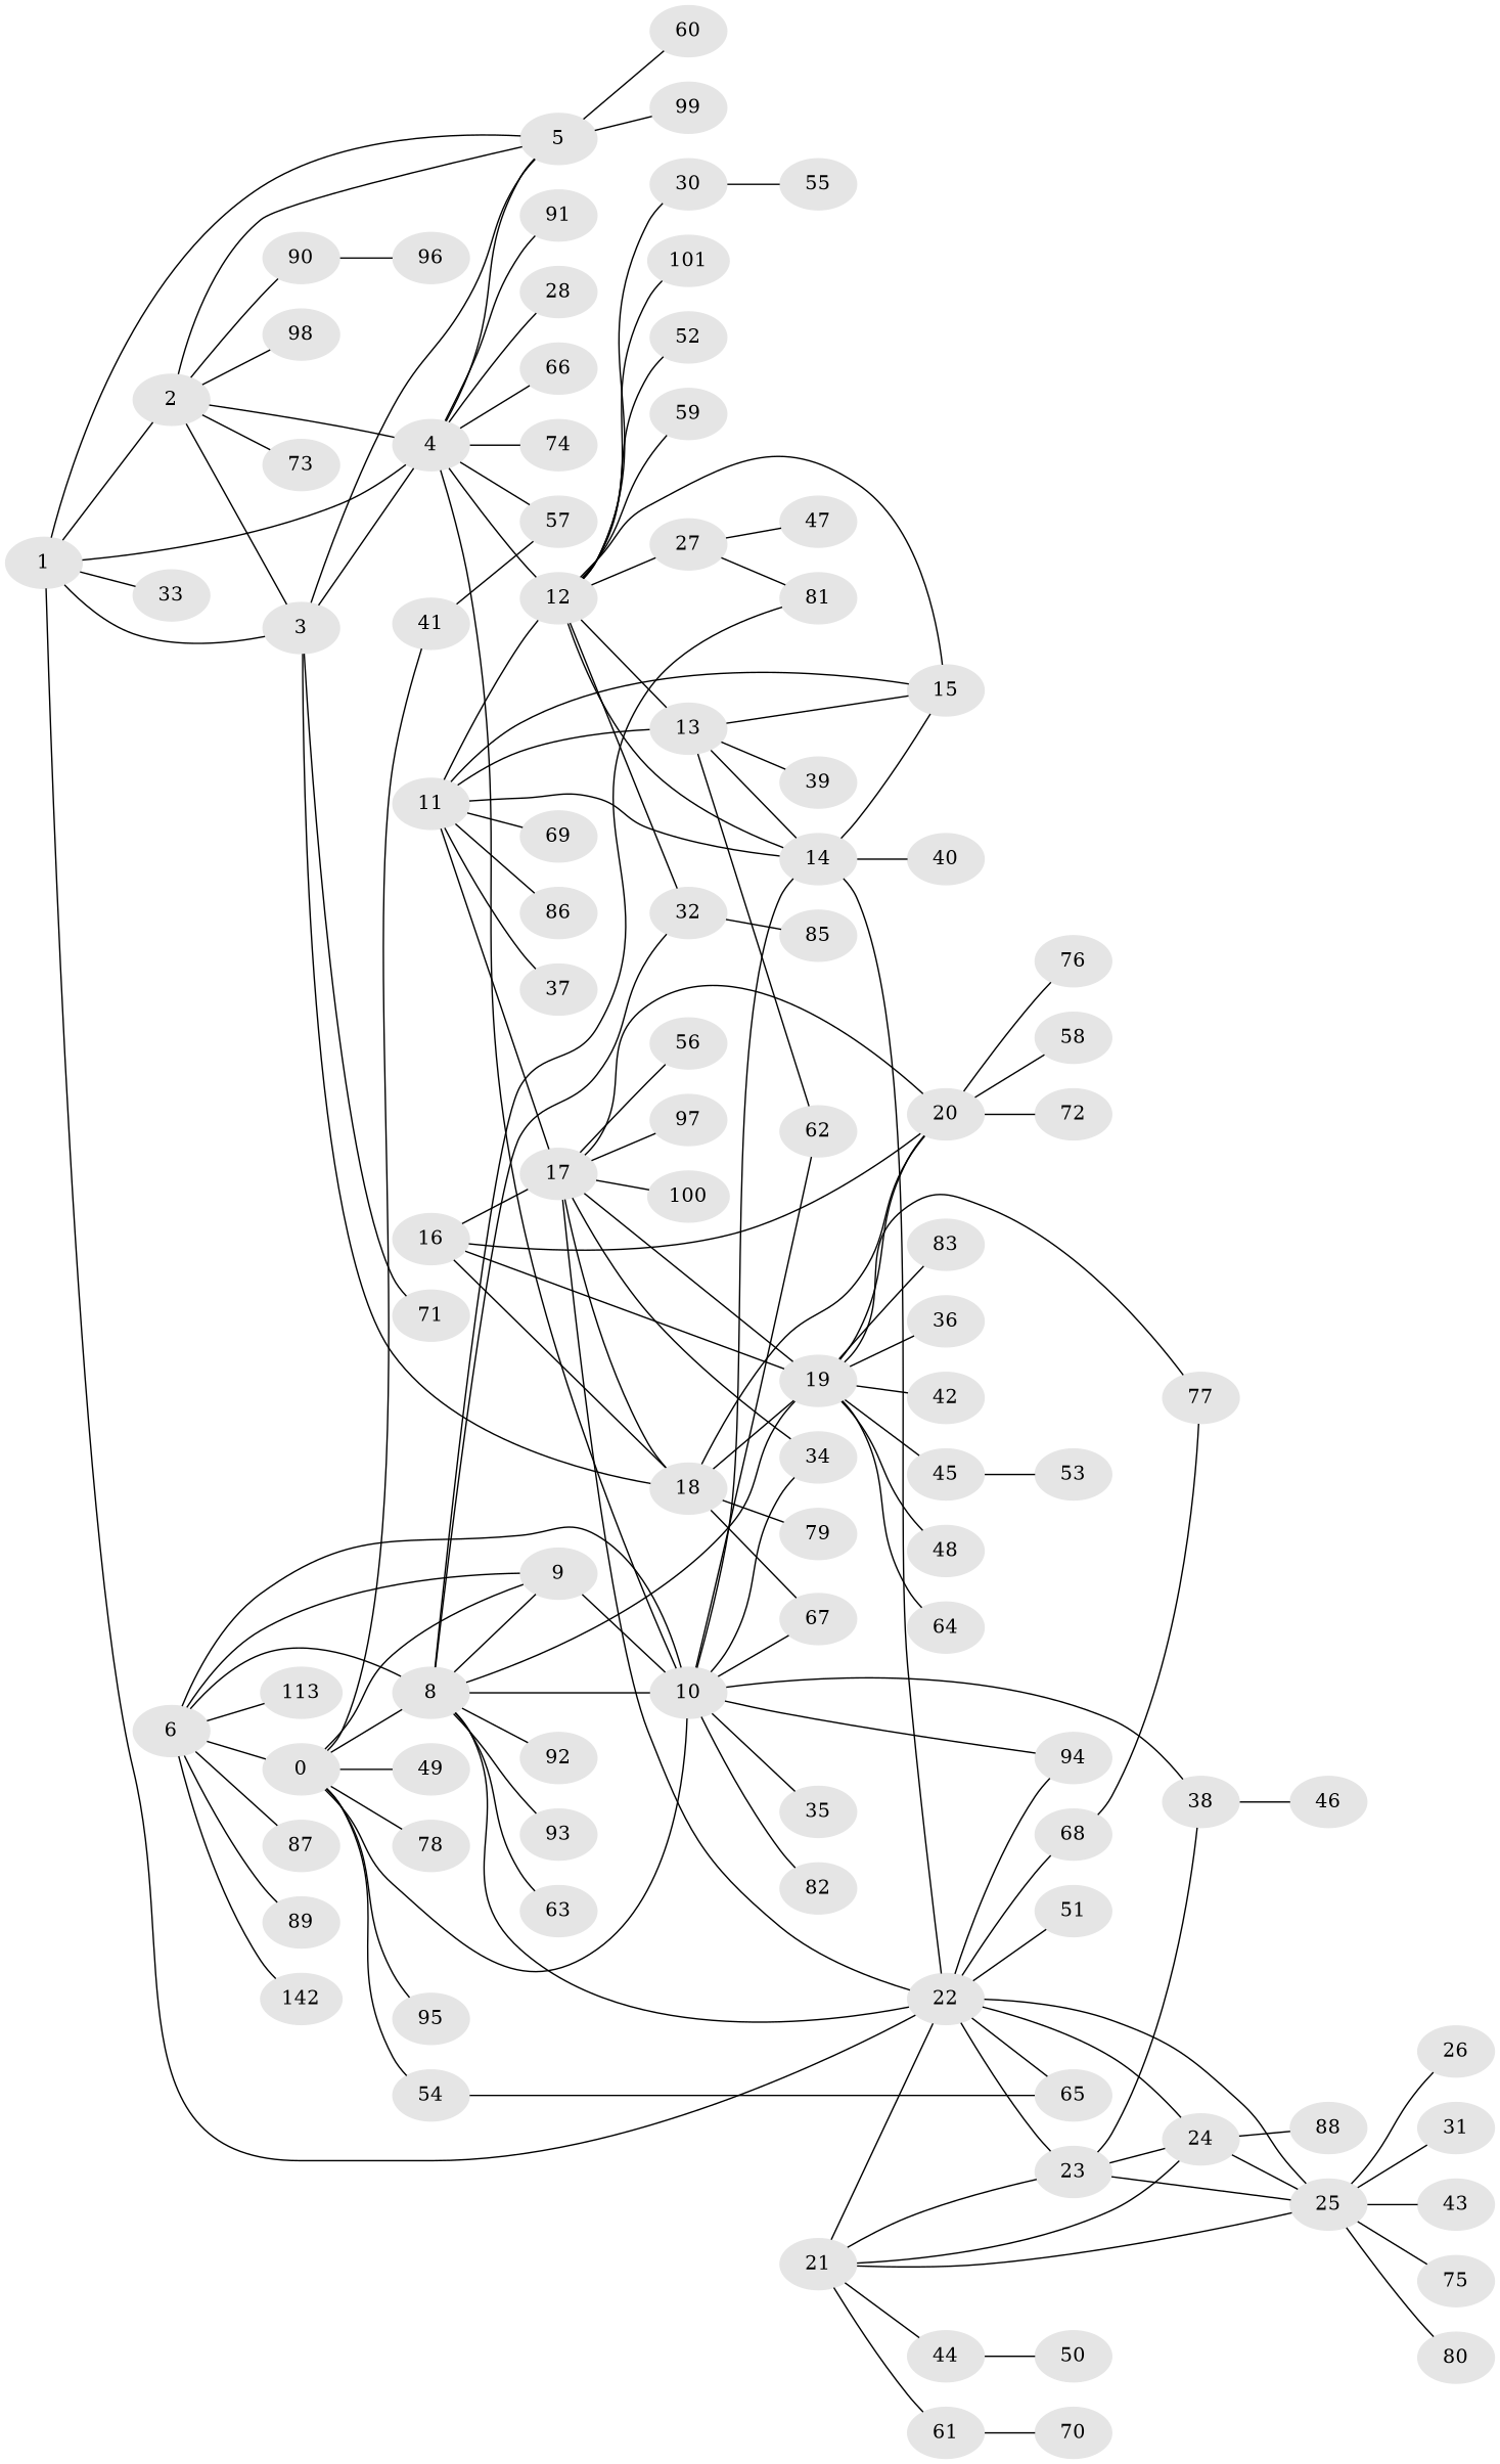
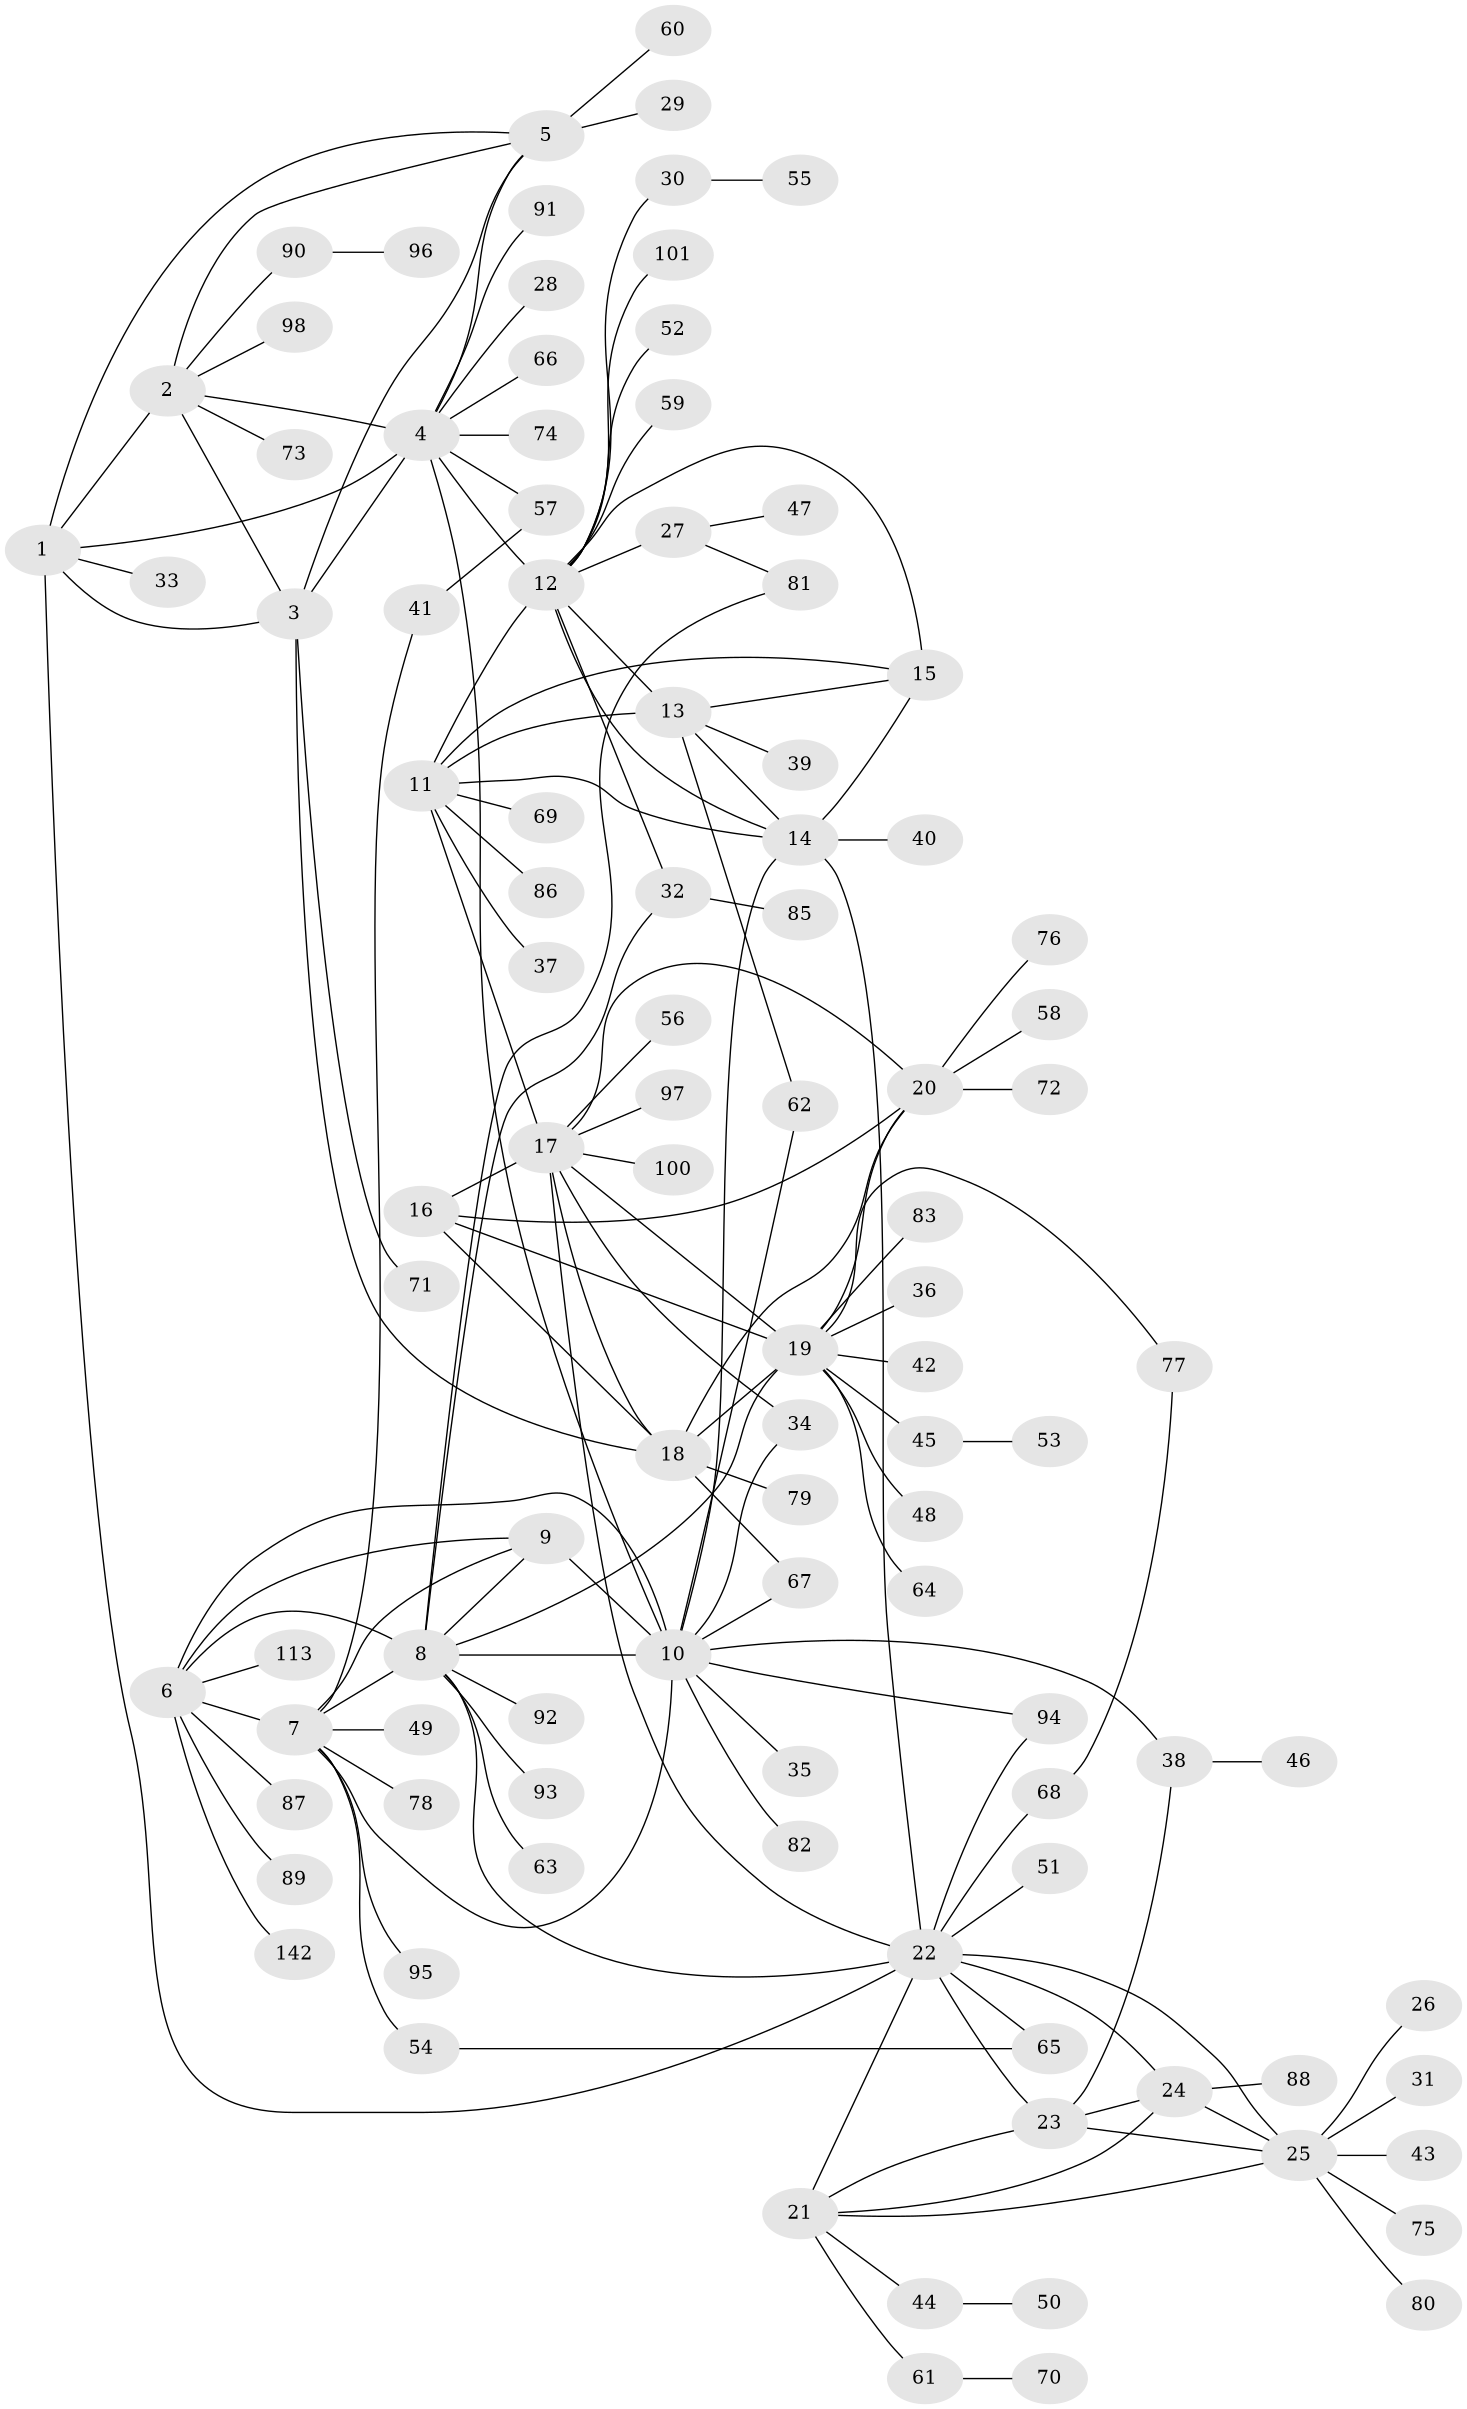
  graph {
    rankdir=LR
    node [color=gray90 style=filled]
    1
    2
    3
    4
    5
    22
    33
    73
    90
    98
    18
    71
    10
    12
    28
    57
    66
    74
    91
-   29 [label=99]
+   29
    60
    94
    23
    24
    25
    51
    65
    68
    96
    19
    67
    20
    79
    14
    34
    35
    38
    62
    82
    32
    13
    15
    27
    30
    52
    59
    101
    6
-   7 [label=0]
+   7
    8
    9
    87
    89
    n54 [label=142]
    n55 [label=113]
    41
    49
    54
    78
    95
    63
    81
    92
    93
    36
    42
    45
    48
    64
    77
    83
    85
    40
    46
    11
    17
    37
    69
    86
    39
    56
    97
    100
    47
    55
    16
    58
    72
    76
    53
    21
    44
    61
    88
    26
    31
    43
    75
    80
    50
    70
    1 -- 2
    1 -- 3
    1 -- 4
    1 -- 5
    1 -- 22
    1 -- 33
    2 -- 3
    2 -- 4
    2 -- 5
    2 -- 73
    2 -- 90
    2 -- 98
    3 -- 4
    3 -- 5
    3 -- 18
    3 -- 71
    4 -- 5
    4 -- 10
    4 -- 12
    4 -- 28
    4 -- 57
    4 -- 66
    4 -- 74
    4 -- 91
    5 -- 29
    5 -- 60
    22 -- 94
    22 -- 23
    22 -- 24
    22 -- 25
    22 -- 51
    22 -- 65
    22 -- 68
    90 -- 96
    18 -- 19
    18 -- 67
    18 -- 20
    18 -- 79
    10 -- 94
    10 -- 67
    10 -- 14
    10 -- 34
    10 -- 35
    10 -- 38
    10 -- 62
    10 -- 82
    12 -- 14
    12 -- 32
    12 -- 13
    12 -- 15
    12 -- 27
    12 -- 30
    12 -- 52
    12 -- 59
    12 -- 101
    23 -- 24
    23 -- 25
    23 -- 38
    24 -- 25
    24 -- 88
    25 -- 26
    25 -- 31
    25 -- 43
    25 -- 75
    25 -- 80
    68 -- 77
    19 -- 20
    19 -- 36
    19 -- 42
    19 -- 45
    19 -- 48
    19 -- 64
    19 -- 77
    19 -- 83
    20 -- 58
    20 -- 72
    20 -- 76
    14 -- 22
    14 -- 15
    14 -- 40
    38 -- 46
    32 -- 85
    13 -- 14
    13 -- 62
    13 -- 15
    13 -- 39
    27 -- 81
    27 -- 47
    30 -- 55
    6 -- 10
    6 -- 7
    6 -- 8
    6 -- 9
    6 -- 87
    6 -- 89
    6 -- n54
    6 -- n55
    7 -- 10
    7 -- 8
    7 -- 9
    7 -- 41
    7 -- 49
    7 -- 54
    7 -- 78
    7 -- 95
    8 -- 22
    8 -- 10
    8 -- 19
    8 -- 32
    8 -- 9
    8 -- 63
    8 -- 81
    8 -- 92
    8 -- 93
    9 -- 10
    41 -- 57
    54 -- 65
    45 -- 53
    11 -- 12
    11 -- 14
    11 -- 13
    11 -- 15
    11 -- 17
    11 -- 37
    11 -- 69
    11 -- 86
    17 -- 22
    17 -- 18
    17 -- 19
    17 -- 20
    17 -- 34
    17 -- 56
    17 -- 97
    17 -- 100
    16 -- 18
    16 -- 19
    16 -- 20
    16 -- 17
    21 -- 22
    21 -- 23
    21 -- 24
    21 -- 25
    21 -- 44
    21 -- 61
    44 -- 50
    61 -- 70
  }
